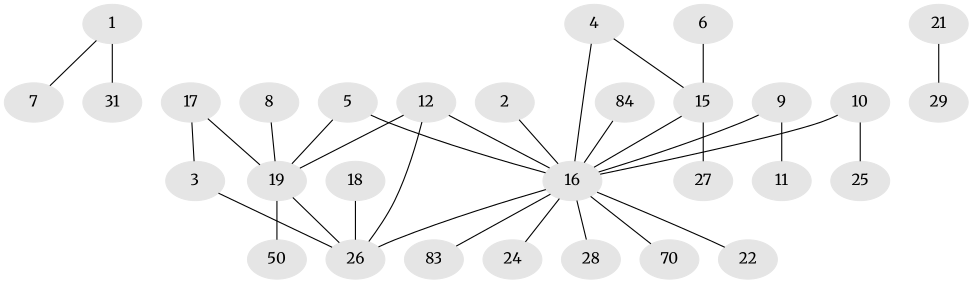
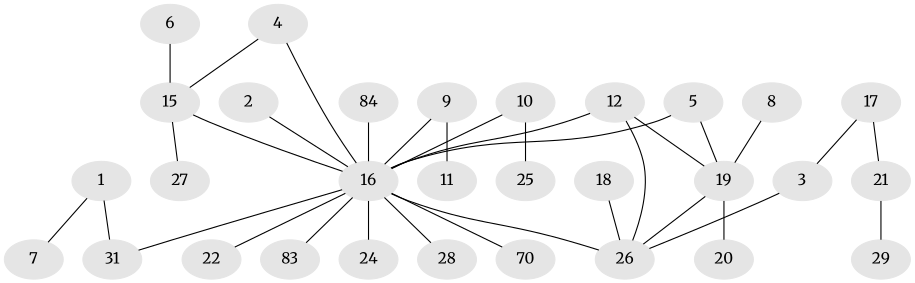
  graph {
    fontname=Merriweather
    node [color=gray90 fontname=Merriweather style=filled]
    edge [fontname=Merriweather weight=1.0]
    1
    7
    31
    16
    26
    22
    n7 [label=83]
    24
    28
    n10 [label=70]
    2
    3
    4
    15
    27
    5
    19
-   20 [label=50]
+   20
    6
    8
    9
    11
    10
    25
    12
    n26 [label=84]
    17
    21
    29
    18
    1 -- 7
    1 -- 31 [weight=2.0]
+   16 -- 31
    16 -- 26
    16 -- 22
    16 -- n7
    16 -- 24
    16 -- 28
    16 -- n10
    2 -- 16
    3 -- 26
    4 -- 16
    4 -- 15
    15 -- 16
    15 -- 27
    5 -- 16
    5 -- 19
    19 -- 26
    19 -- 20
    6 -- 15
    8 -- 19
    9 -- 16
    9 -- 11
    10 -- 16
    10 -- 25
    12 -- 16
    12 -- 26
    12 -- 19
    n26 -- 16
    17 -- 3
-   17 -- 19
+   17 -- 21
    21 -- 29
    18 -- 26 [weight=2.0]
  }
